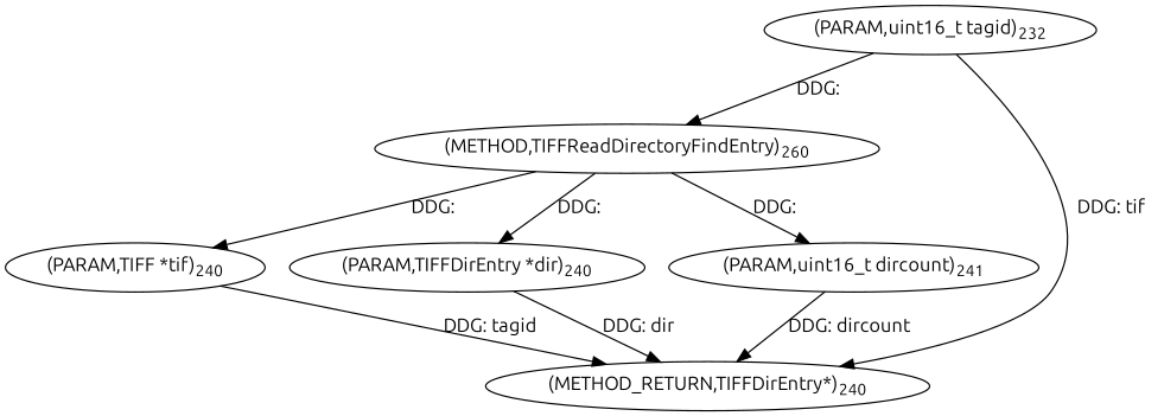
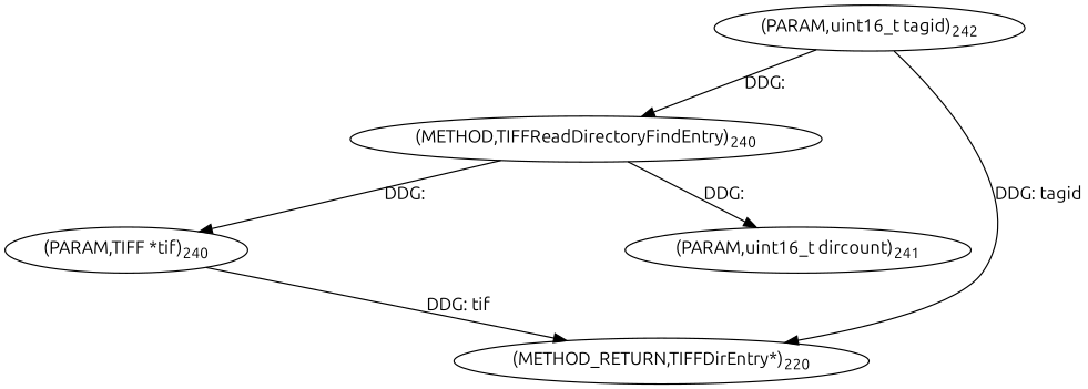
  digraph {
    fontname=Ubuntu
    node [fontname=Ubuntu]
    edge [fontname=Ubuntu]
-   n1 [label=<(METHOD,TIFFReadDirectoryFindEntry)<SUB>260</SUB>>]
+   n1 [label=<(METHOD,TIFFReadDirectoryFindEntry)<SUB>240</SUB>>]
    n2 [label=<(PARAM,TIFF *tif)<SUB>240</SUB>>]
-   n3 [label=<(PARAM,TIFFDirEntry *dir)<SUB>240</SUB>>]
    n4 [label=<(PARAM,uint16_t dircount)<SUB>241</SUB>>]
-   n5 [label=<(METHOD_RETURN,TIFFDirEntry*)<SUB>240</SUB>>]
-   n6 [label=<(PARAM,uint16_t tagid)<SUB>232</SUB>>]
+   n5 [label=<(METHOD_RETURN,TIFFDirEntry*)<SUB>220</SUB>>]
+   n6 [label=<(PARAM,uint16_t tagid)<SUB>242</SUB>>]
    n1 -> n2 [label="DDG: "]
-   n1 -> n3 [label="DDG: "]
    n1 -> n4 [label="DDG: "]
-   n2 -> n5 [label="DDG: tagid"]
-   n3 -> n5 [label="DDG: dir"]
-   n4 -> n5 [label="DDG: dircount"]
+   n2 -> n5 [label="DDG: tif"]
    n6 -> n1 [label="DDG: "]
-   n6 -> n5 [label="DDG: tif"]
+   n6 -> n5 [label="DDG: tagid"]
  }
